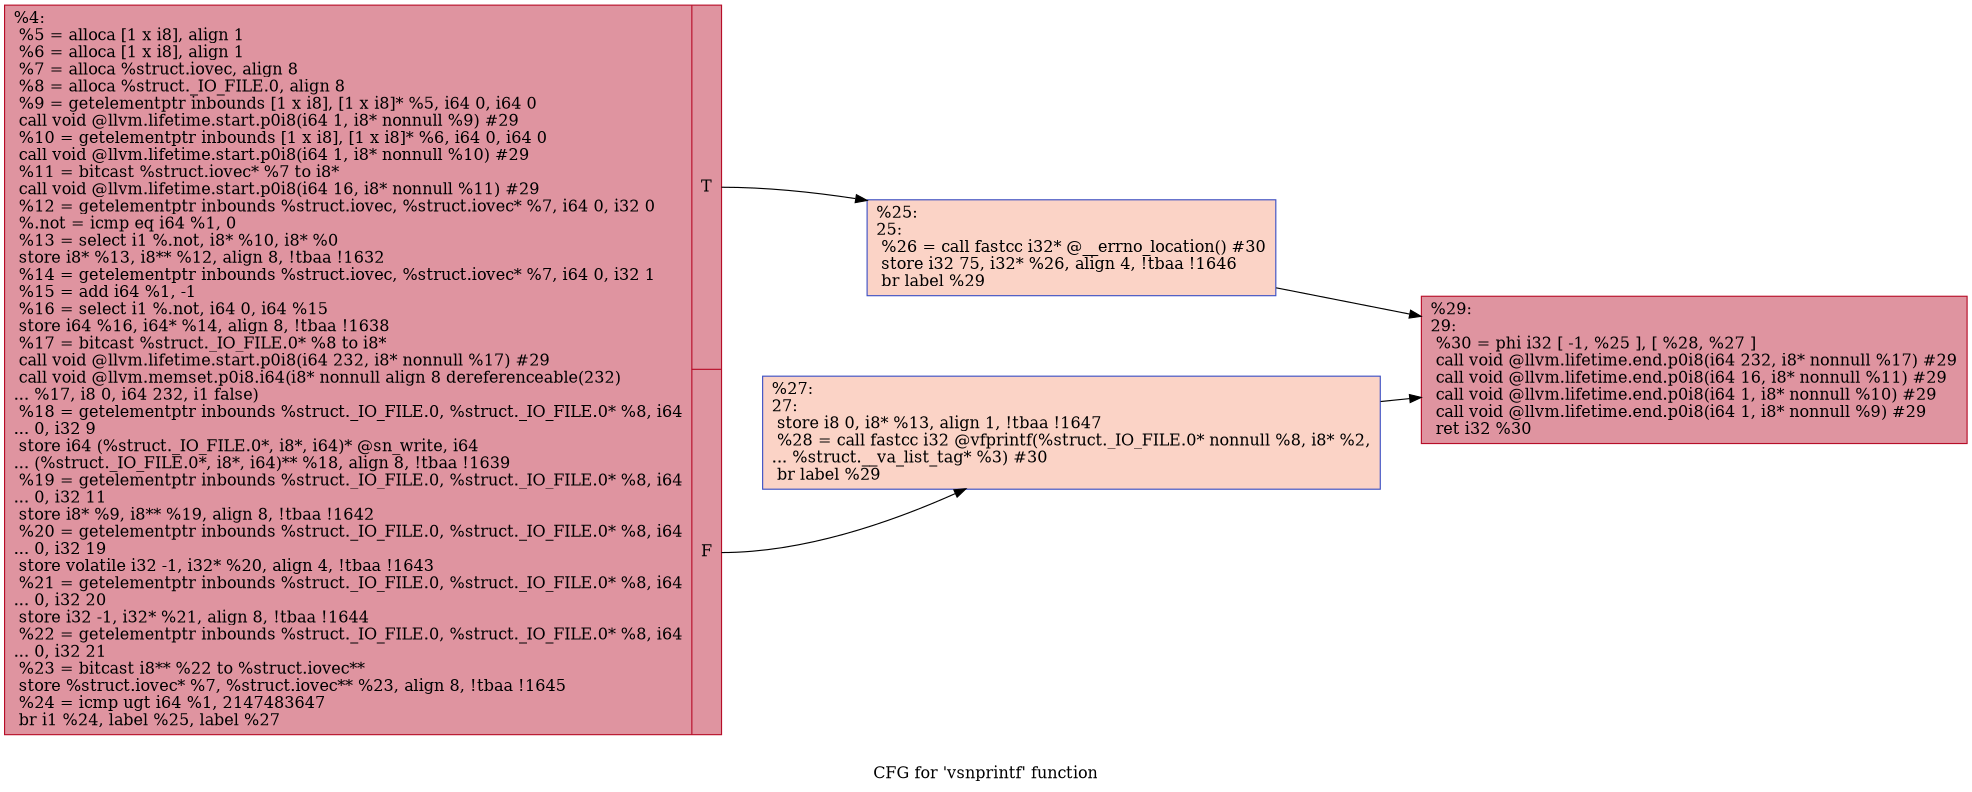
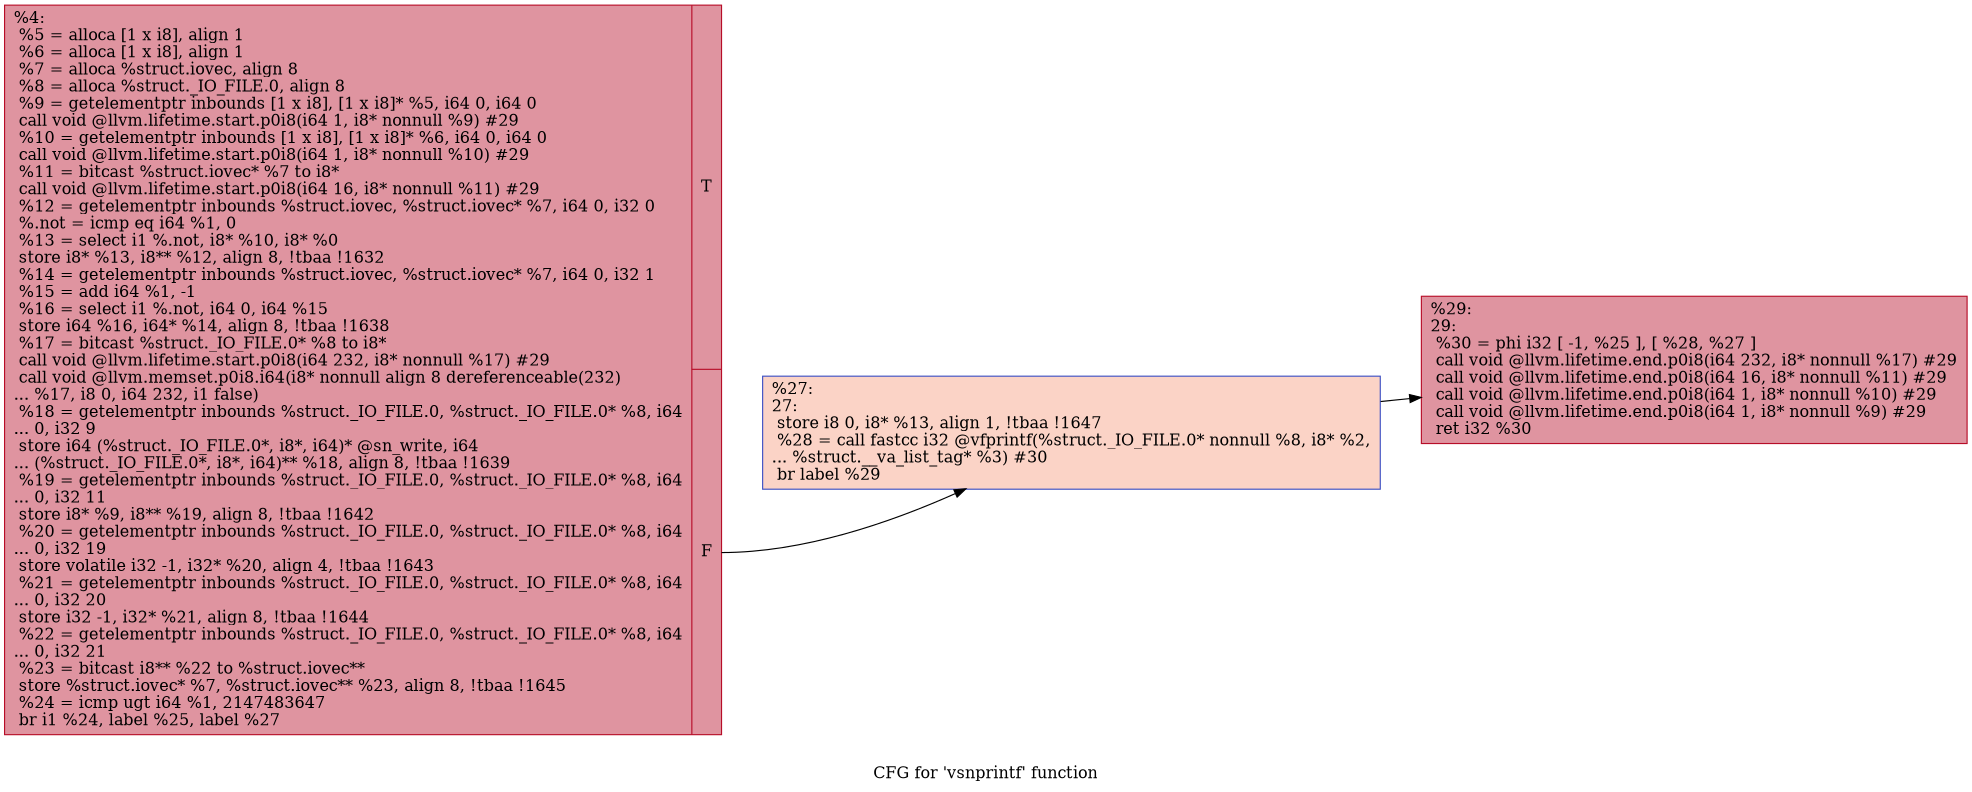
  digraph {
    label="CFG for 'vsnprintf' function"
    rankdir=LR
    node [color="#b70d28ff" fillcolor="#b70d2870" shape=record style=filled]
    n1 [label="{%4:\l  %5 = alloca [1 x i8], align 1\l  %6 = alloca [1 x i8], align 1\l  %7 = alloca %struct.iovec, align 8\l  %8 = alloca %struct._IO_FILE.0, align 8\l  %9 = getelementptr inbounds [1 x i8], [1 x i8]* %5, i64 0, i64 0\l  call void @llvm.lifetime.start.p0i8(i64 1, i8* nonnull %9) #29\l  %10 = getelementptr inbounds [1 x i8], [1 x i8]* %6, i64 0, i64 0\l  call void @llvm.lifetime.start.p0i8(i64 1, i8* nonnull %10) #29\l  %11 = bitcast %struct.iovec* %7 to i8*\l  call void @llvm.lifetime.start.p0i8(i64 16, i8* nonnull %11) #29\l  %12 = getelementptr inbounds %struct.iovec, %struct.iovec* %7, i64 0, i32 0\l  %.not = icmp eq i64 %1, 0\l  %13 = select i1 %.not, i8* %10, i8* %0\l  store i8* %13, i8** %12, align 8, !tbaa !1632\l  %14 = getelementptr inbounds %struct.iovec, %struct.iovec* %7, i64 0, i32 1\l  %15 = add i64 %1, -1\l  %16 = select i1 %.not, i64 0, i64 %15\l  store i64 %16, i64* %14, align 8, !tbaa !1638\l  %17 = bitcast %struct._IO_FILE.0* %8 to i8*\l  call void @llvm.lifetime.start.p0i8(i64 232, i8* nonnull %17) #29\l  call void @llvm.memset.p0i8.i64(i8* nonnull align 8 dereferenceable(232)\l... %17, i8 0, i64 232, i1 false)\l  %18 = getelementptr inbounds %struct._IO_FILE.0, %struct._IO_FILE.0* %8, i64\l... 0, i32 9\l  store i64 (%struct._IO_FILE.0*, i8*, i64)* @sn_write, i64\l... (%struct._IO_FILE.0*, i8*, i64)** %18, align 8, !tbaa !1639\l  %19 = getelementptr inbounds %struct._IO_FILE.0, %struct._IO_FILE.0* %8, i64\l... 0, i32 11\l  store i8* %9, i8** %19, align 8, !tbaa !1642\l  %20 = getelementptr inbounds %struct._IO_FILE.0, %struct._IO_FILE.0* %8, i64\l... 0, i32 19\l  store volatile i32 -1, i32* %20, align 4, !tbaa !1643\l  %21 = getelementptr inbounds %struct._IO_FILE.0, %struct._IO_FILE.0* %8, i64\l... 0, i32 20\l  store i32 -1, i32* %21, align 8, !tbaa !1644\l  %22 = getelementptr inbounds %struct._IO_FILE.0, %struct._IO_FILE.0* %8, i64\l... 0, i32 21\l  %23 = bitcast i8** %22 to %struct.iovec**\l  store %struct.iovec* %7, %struct.iovec** %23, align 8, !tbaa !1645\l  %24 = icmp ugt i64 %1, 2147483647\l  br i1 %24, label %25, label %27\l|{<s0>T|<s1>F}}"]
-   n2 [color="#3d50c3ff" fillcolor="#f59c7d70" label="{%25:\l25:                                               \l  %26 = call fastcc i32* @__errno_location() #30\l  store i32 75, i32* %26, align 4, !tbaa !1646\l  br label %29\l}"]
    n3 [color="#3d50c3ff" fillcolor="#f59c7d70" label="{%27:\l27:                                               \l  store i8 0, i8* %13, align 1, !tbaa !1647\l  %28 = call fastcc i32 @vfprintf(%struct._IO_FILE.0* nonnull %8, i8* %2,\l... %struct.__va_list_tag* %3) #30\l  br label %29\l}"]
    n4 [label="{%29:\l29:                                               \l  %30 = phi i32 [ -1, %25 ], [ %28, %27 ]\l  call void @llvm.lifetime.end.p0i8(i64 232, i8* nonnull %17) #29\l  call void @llvm.lifetime.end.p0i8(i64 16, i8* nonnull %11) #29\l  call void @llvm.lifetime.end.p0i8(i64 1, i8* nonnull %10) #29\l  call void @llvm.lifetime.end.p0i8(i64 1, i8* nonnull %9) #29\l  ret i32 %30\l}"]
-   n1 -> n2 [tailport=s0]
    n1 -> n3 [tailport=s1]
-   n2 -> n4
    n3 -> n4
  }
